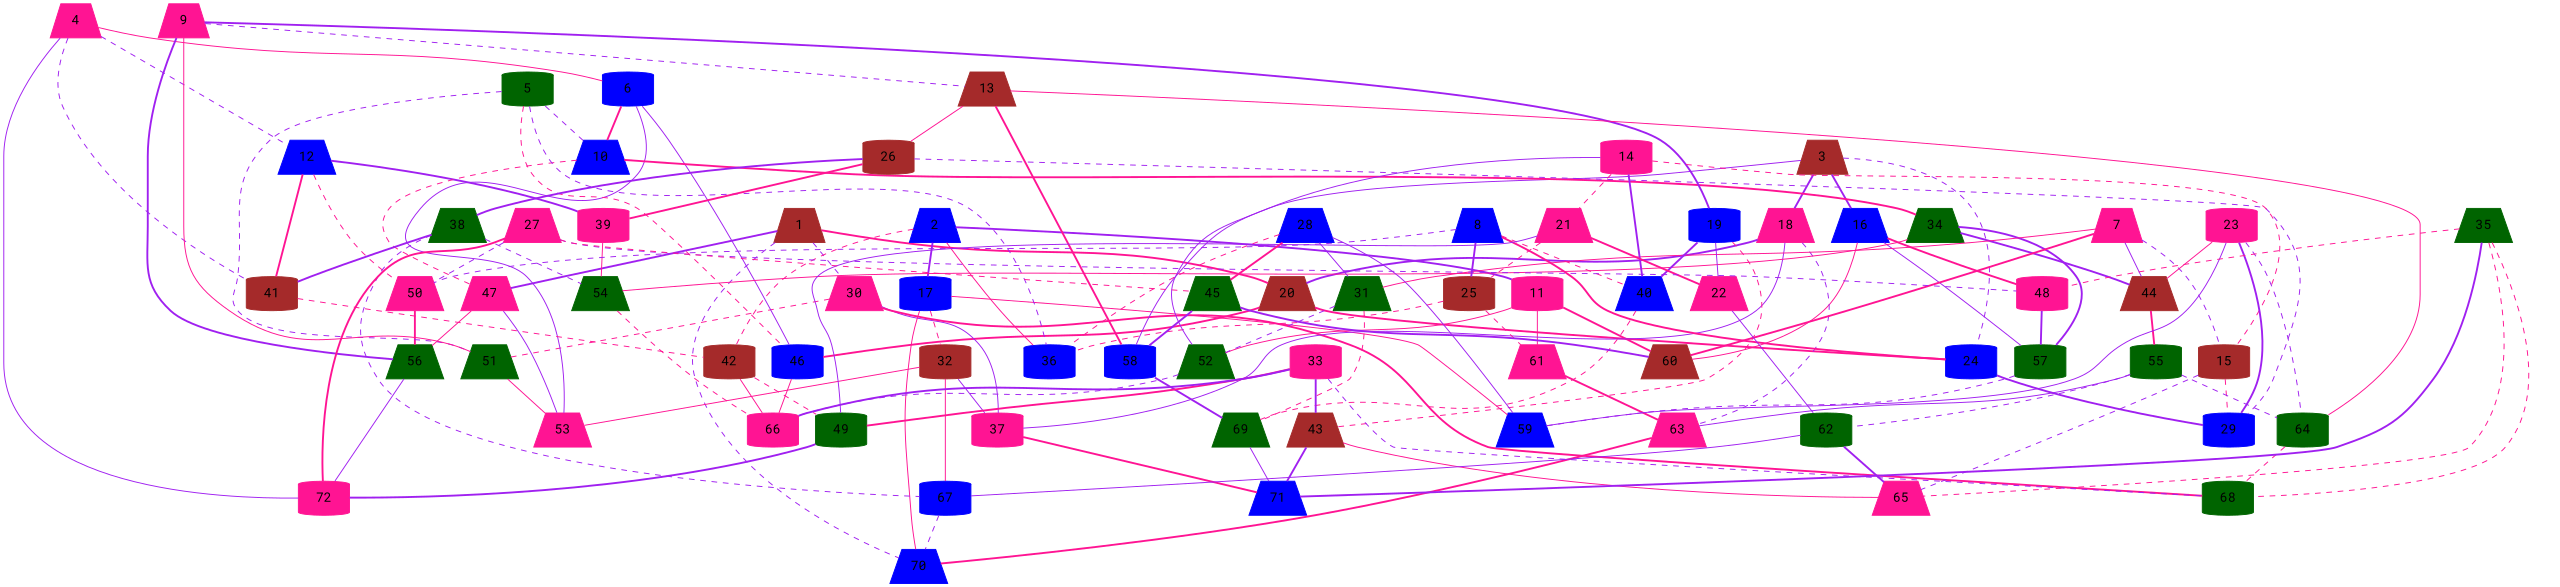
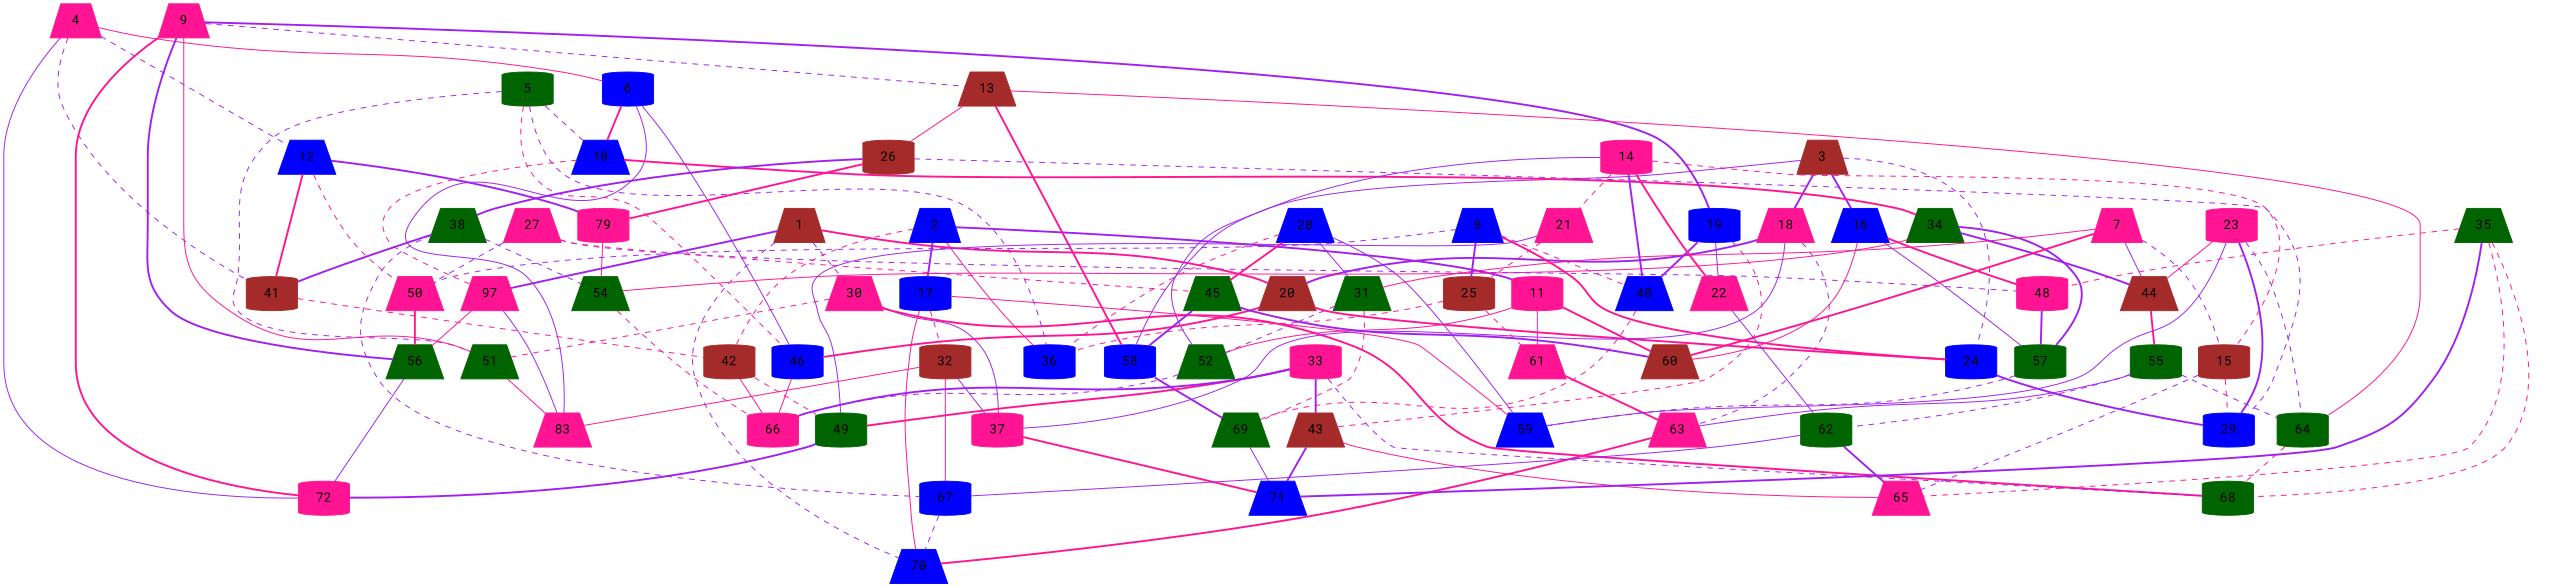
  graph {
    fontname="Roboto Mono"
    node [color=deeppink fontname="Roboto Mono" shape=trapezium style=filled]
    edge [color=purple fontname="Roboto Mono" style=dashed]
    1 [color=brown]
    20 [color=brown]
    30
-   47
+   47 [label=97]
    70 [color=blue]
    24 [color=blue shape=cylinder]
    46 [color=blue shape=cylinder]
    51 [color=darkgreen]
    37 [shape=cylinder]
    68 [color=darkgreen shape=cylinder]
-   53
+   53 [label=83]
    56 [color=darkgreen]
    2 [color=blue]
    11 [shape=cylinder]
    17 [color=blue shape=cylinder]
    36 [color=blue shape=cylinder]
    42 [color=brown shape=cylinder]
    60 [color=brown]
    52 [color=darkgreen]
    61
    32 [color=brown shape=cylinder]
    59 [color=blue]
    49 [color=darkgreen shape=cylinder]
    66 [shape=cylinder]
    3 [color=brown]
    16 [color=blue]
    18
    58 [color=blue shape=cylinder]
    48 [shape=cylinder]
    57 [color=darkgreen shape=cylinder]
    63
    29 [color=blue shape=cylinder]
    69 [color=darkgreen]
    6 [color=blue shape=cylinder]
    4
    12 [color=blue]
    41 [color=brown shape=cylinder]
    72 [shape=cylinder]
    10 [color=blue]
    50
-   39 [shape=cylinder]
+   39 [shape=cylinder label=79]
    5 [color=darkgreen shape=cylinder]
    34 [color=darkgreen]
    15 [color=brown shape=cylinder]
    7
    31 [color=darkgreen]
    44 [color=brown]
    65
    55 [color=darkgreen shape=cylinder]
    8 [color=blue]
    25 [color=brown shape=cylinder]
    40 [color=blue]
    9
    13 [color=brown]
    19 [color=blue shape=cylinder]
    26 [color=brown shape=cylinder]
    64 [color=darkgreen shape=cylinder]
    22
    43 [color=brown]
    54 [color=darkgreen]
    38 [color=darkgreen]
    14 [shape=cylinder]
    21
    67 [color=blue shape=cylinder]
    71 [color=blue]
    62 [color=darkgreen shape=cylinder]
    23 [shape=cylinder]
    27
    45 [color=darkgreen]
    28 [color=blue]
    33 [shape=cylinder]
    35 [color=darkgreen]
    1 -- 20 [color=deeppink style=bold]
    1 -- 30
    1 -- 47 [style=bold]
    1 -- 70
    20 -- 24 [color=deeppink style=bold]
    20 -- 46 [color=deeppink style=bold]
    30 -- 51 [color=deeppink]
    30 -- 37 [style=solid]
    30 -- 68 [color=deeppink style=bold]
    47 -- 53 [style=solid]
    47 -- 56 [color=deeppink style=solid]
    24 -- 29 [style=bold]
    46 -- 66 [color=deeppink style=solid]
    51 -- 53 [color=deeppink style=solid]
    37 -- 71 [color=deeppink style=bold]
    56 -- 72 [style=solid]
    2 -- 11 [style=bold]
    2 -- 17 [style=bold]
    2 -- 36 [color=deeppink style=solid]
    2 -- 42 [color=deeppink]
    11 -- 60 [color=deeppink style=bold]
    11 -- 52 [color=deeppink style=solid]
    11 -- 61 [color=deeppink style=solid]
    17 -- 70 [color=deeppink style=solid]
    17 -- 32 [color=deeppink]
    17 -- 59 [color=deeppink style=solid]
    42 -- 49 [color=deeppink]
    42 -- 66 [color=deeppink style=solid]
    52 -- 66
    61 -- 63 [color=deeppink style=bold]
    32 -- 37 [style=solid]
    32 -- 53 [color=deeppink style=solid]
    32 -- 67 [color=deeppink style=solid]
    49 -- 72 [style=bold]
    3 -- 24
    3 -- 16 [style=bold]
    3 -- 18 [style=bold]
    3 -- 58 [style=solid]
    16 -- 60 [color=deeppink style=solid]
    16 -- 48 [color=deeppink style=bold]
    16 -- 57 [style=solid]
    18 -- 20 [style=bold]
    18 -- 37 [style=solid]
    18 -- 63
    58 -- 69 [style=bold]
    48 -- 57 [style=bold]
    57 -- 59
    63 -- 70 [color=deeppink style=bold]
    69 -- 71 [style=solid]
    6 -- 46 [style=solid]
    6 -- 53 [style=solid]
    6 -- 10 [color=deeppink style=bold]
    4 -- 6 [color=deeppink style=solid]
    4 -- 12
    4 -- 41
    4 -- 72 [style=solid]
    12 -- 41 [color=deeppink style=bold]
    12 -- 50 [color=deeppink]
    12 -- 39 [style=bold]
    41 -- 42 [color=deeppink]
    10 -- 47 [color=deeppink]
    10 -- 34 [color=deeppink style=bold]
    50 -- 56 [color=deeppink style=bold]
    39 -- 54 [color=deeppink style=solid]
    5 -- 46 [color=deeppink]
    5 -- 51
    5 -- 36
    5 -- 10
    34 -- 57 [style=bold]
    34 -- 44 [style=bold]
    34 -- 54 [color=deeppink style=solid]
    15 -- 29 [color=deeppink]
    15 -- 65
    7 -- 60 [color=deeppink style=bold]
    7 -- 15
    7 -- 31 [color=deeppink style=solid]
    7 -- 44 [style=solid]
    31 -- 52
    31 -- 69 [color=deeppink]
    44 -- 55 [color=deeppink style=bold]
    55 -- 63 [style=solid]
    55 -- 64
    55 -- 62
    8 -- 24 [color=deeppink style=bold]
    8 -- 50
    8 -- 25 [style=bold]
    8 -- 40 [color=deeppink]
    25 -- 36 [color=deeppink]
    25 -- 61 [color=deeppink]
    40 -- 69 [color=deeppink]
    9 -- 51 [color=deeppink style=solid]
    9 -- 56 [style=bold]
    9 -- 13
    9 -- 19 [style=bold]
    13 -- 58 [color=deeppink style=bold]
    13 -- 26 [color=deeppink style=solid]
    13 -- 64 [color=deeppink style=solid]
    19 -- 40 [style=bold]
    19 -- 22 [style=solid]
    19 -- 43 [color=deeppink]
    26 -- 29
    26 -- 39 [color=deeppink style=bold]
    26 -- 38 [style=bold]
    64 -- 68 [color=deeppink]
    22 -- 62 [style=solid]
    43 -- 65 [color=deeppink style=solid]
    43 -- 71 [style=bold]
    54 -- 66 [color=deeppink]
    38 -- 41 [style=bold]
    38 -- 54
    38 -- 67
    14 -- 52 [style=solid]
    14 -- 15 [color=deeppink]
    14 -- 40 [style=bold]
    14 -- 21 [color=deeppink]
    21 -- 49 [style=solid]
    21 -- 25 [color=deeppink]
-   21 -- 22 [color=deeppink style=bold]
+   14 -- 22 [color=deeppink style=bold]
    67 -- 70
    62 -- 65 [style=bold]
    62 -- 67 [style=solid]
    23 -- 59 [style=solid]
    23 -- 29 [style=bold]
    23 -- 44 [color=deeppink style=solid]
    23 -- 64
    27 -- 48
-   27 -- 72 [color=deeppink style=bold]
+   9 -- 72 [color=deeppink style=bold]
    27 -- 50
    27 -- 45 [color=deeppink]
    45 -- 60 [style=bold]
    45 -- 58 [style=bold]
    28 -- 36 [color=deeppink]
    28 -- 59 [style=solid]
    28 -- 31 [style=solid]
    28 -- 45 [color=deeppink style=bold]
    33 -- 68
    33 -- 49 [color=deeppink style=bold]
    33 -- 66 [style=bold]
    33 -- 43 [style=bold]
    35 -- 68 [color=deeppink]
    35 -- 48 [color=deeppink]
    35 -- 65 [color=deeppink]
    35 -- 71 [style=bold]
  }
